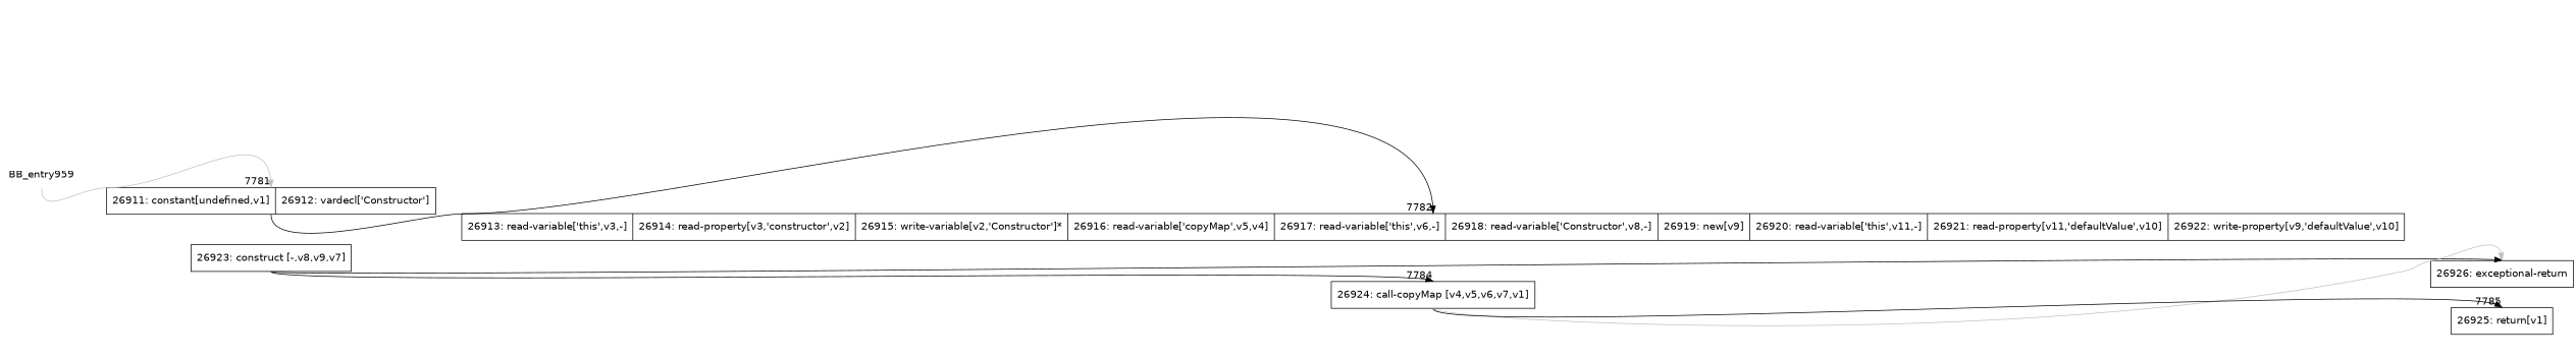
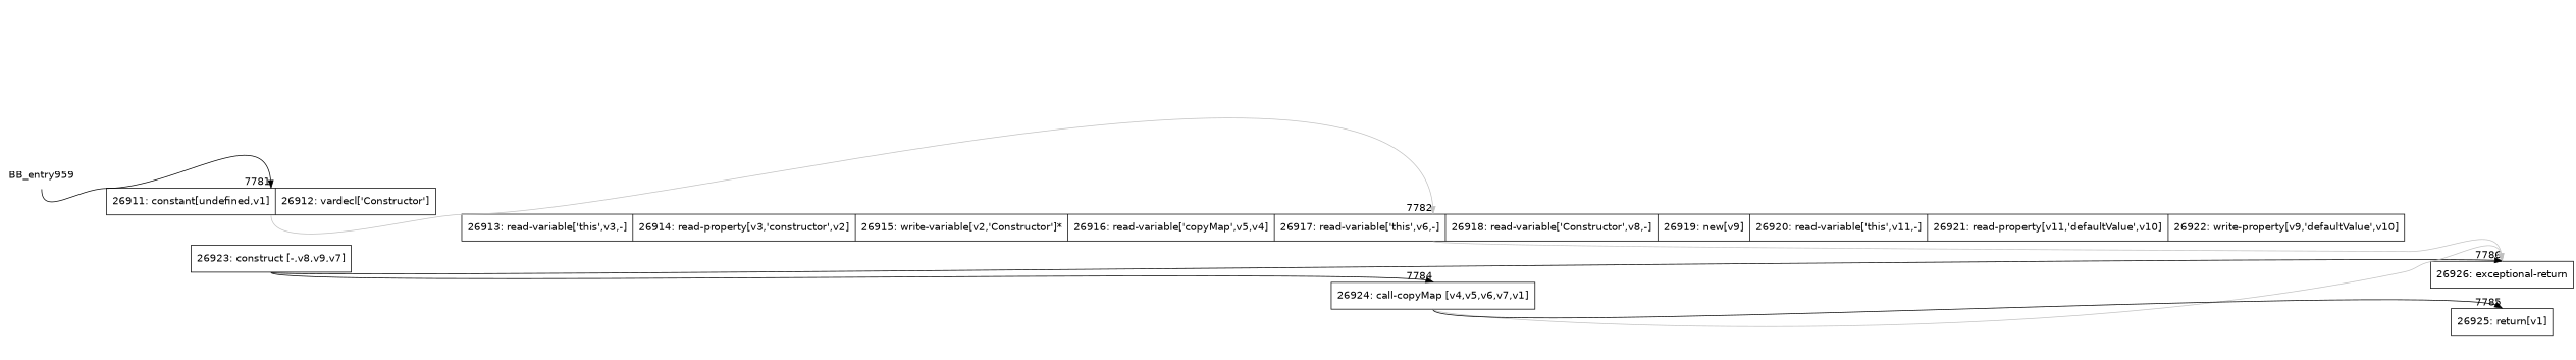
  digraph {
    fontname="DejaVu Sans"
    rankdir=LR
    node [fontname="DejaVu Sans" shape=record]
    edge [fontname="DejaVu Sans" headport=n tailport=s]
    n1 [label=BB_entry959 shape=none]
    n2 [label="{26911: constant[undefined,v1]|26912: vardecl['Constructor']}"]
    n3 [label="{26913: read-variable['this',v3,-]|26914: read-property[v3,'constructor',v2]|26915: write-variable[v2,'Constructor']*|26916: read-variable['copyMap',v5,v4]|26917: read-variable['this',v6,-]|26918: read-variable['Constructor',v8,-]|26919: new[v9]|26920: read-variable['this',v11,-]|26921: read-property[v11,'defaultValue',v10]|26922: write-property[v9,'defaultValue',v10]}"]
    n4 [label="{26926: exceptional-return}"]
    n5 [label="{26923: construct [-,v8,v9,v7]}"]
    n6 [label="{26924: call-copyMap [v4,v5,v6,v7,v1]}"]
    n7 [label="{26925: return[v1]}"]
-   n1 -> n2 [headlabel="    7781" color=gray]
-   n2 -> n3 [headlabel="      7782"]
+   n1 -> n2 [headlabel="    7781"]
+   n2 -> n3 [headlabel="      7782" color=gray]
+   n3 -> n4 [color=gray headlabel="      7786"]
    n5 -> n4 [color=black]
    n5 -> n6 [headlabel="      7784"]
    n6 -> n4 [color=gray]
    n6 -> n7 [headlabel="      7785"]
  }
